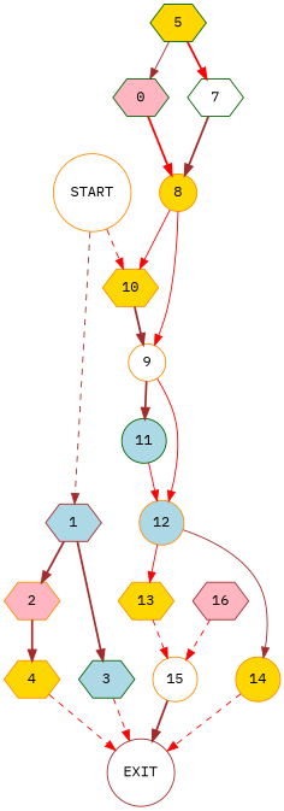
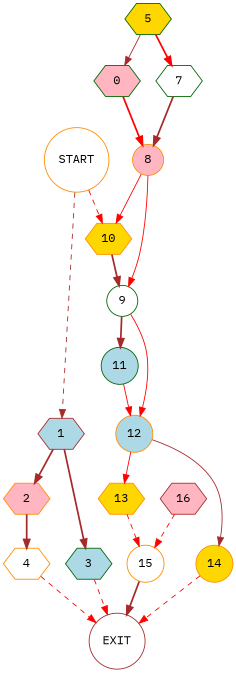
  digraph {
    fontname="IBM Plex Mono"
    node [color=darkorange fillcolor=white fontname="IBM Plex Mono" shape=hexagon style=filled]
    edge [color=red fontname="IBM Plex Mono" style=bold]
    n1 [label=START shape=circle]
    1 [color=brown fillcolor=lightblue]
    10 [fillcolor=gold]
    2 [fillcolor=lightpink]
    3 [color=darkgreen fillcolor=lightblue]
    16 [color=brown fillcolor=lightpink]
    15 [shape=circle]
    n8 [color=brown label=EXIT shape=circle]
-   4 [fillcolor=gold]
+   4
    5 [color=darkgreen fillcolor=gold]
    n11 [color=darkgreen fillcolor=lightpink label=0]
    7 [color=darkgreen]
-   8 [fillcolor=gold shape=circle]
-   9 [shape=circle]
+   8 [fillcolor=lightpink shape=circle]
+   9 [color=darkgreen shape=circle]
    11 [color=darkgreen fillcolor=lightblue shape=circle]
    12 [fillcolor=lightblue shape=circle]
    13 [fillcolor=gold]
    14 [fillcolor=gold shape=circle]
    n1 -> 1 [color=brown style=dashed]
    n1 -> 10 [style=dashed]
    1 -> 2 [color=brown]
    1 -> 3 [color=brown]
    10 -> 9 [color=brown]
    2 -> 4 [color=brown]
    3 -> n8 [style=dashed]
    16 -> 15 [style=dashed]
    15 -> n8 [color=brown]
    4 -> n8 [style=dashed]
    5 -> n11 [color=brown style=solid]
    5 -> 7
    n11 -> 8
    7 -> 8 [color=brown]
    8 -> 10 [style=solid]
    8 -> 9 [style=solid]
    9 -> 11 [color=brown]
    9 -> 12 [style=solid]
    11 -> 12 [style=solid]
    12 -> 13 [style=solid]
    12 -> 14 [color=brown style=solid]
    13 -> 15 [style=dashed]
    14 -> n8 [style=dashed]
  }
